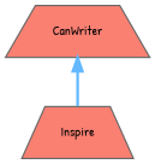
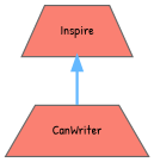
  digraph {
    rankdir=TB
    fontname="Patrick Hand"
    node [color=grey40 fillcolor=salmon fontname="Patrick Hand" fontsize=10 shape=trapezium style=filled]
    n1 [height=0.2 label=CanWriter width=0.4]
    n2 [height=0.2 label=Inspire width=0.4]
-   n1 -> n2 [color=steelblue1 dir=back fontname="Patrick Hand" fontsize=10 labelfontname=Helvetica labelfontsize=10 style=bold]
+   n2 -> n1 [color=steelblue1 dir=back fontname="Patrick Hand" fontsize=10 labelfontname=Helvetica labelfontsize=10 style=bold]
  }
